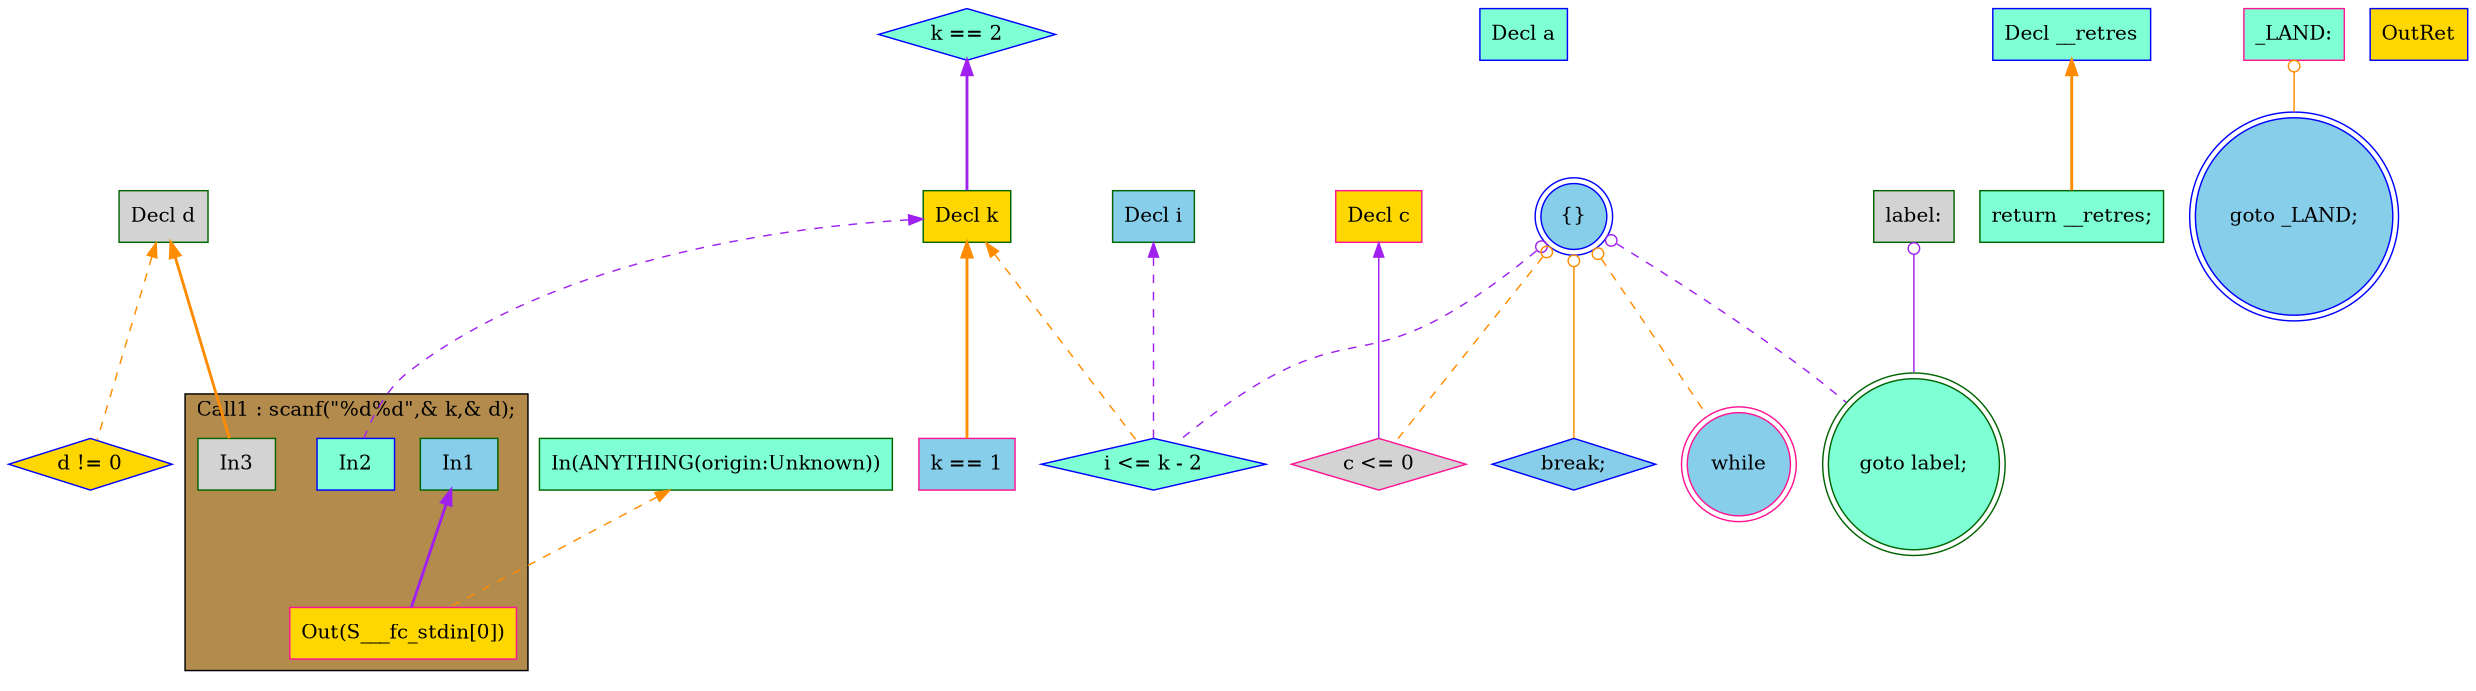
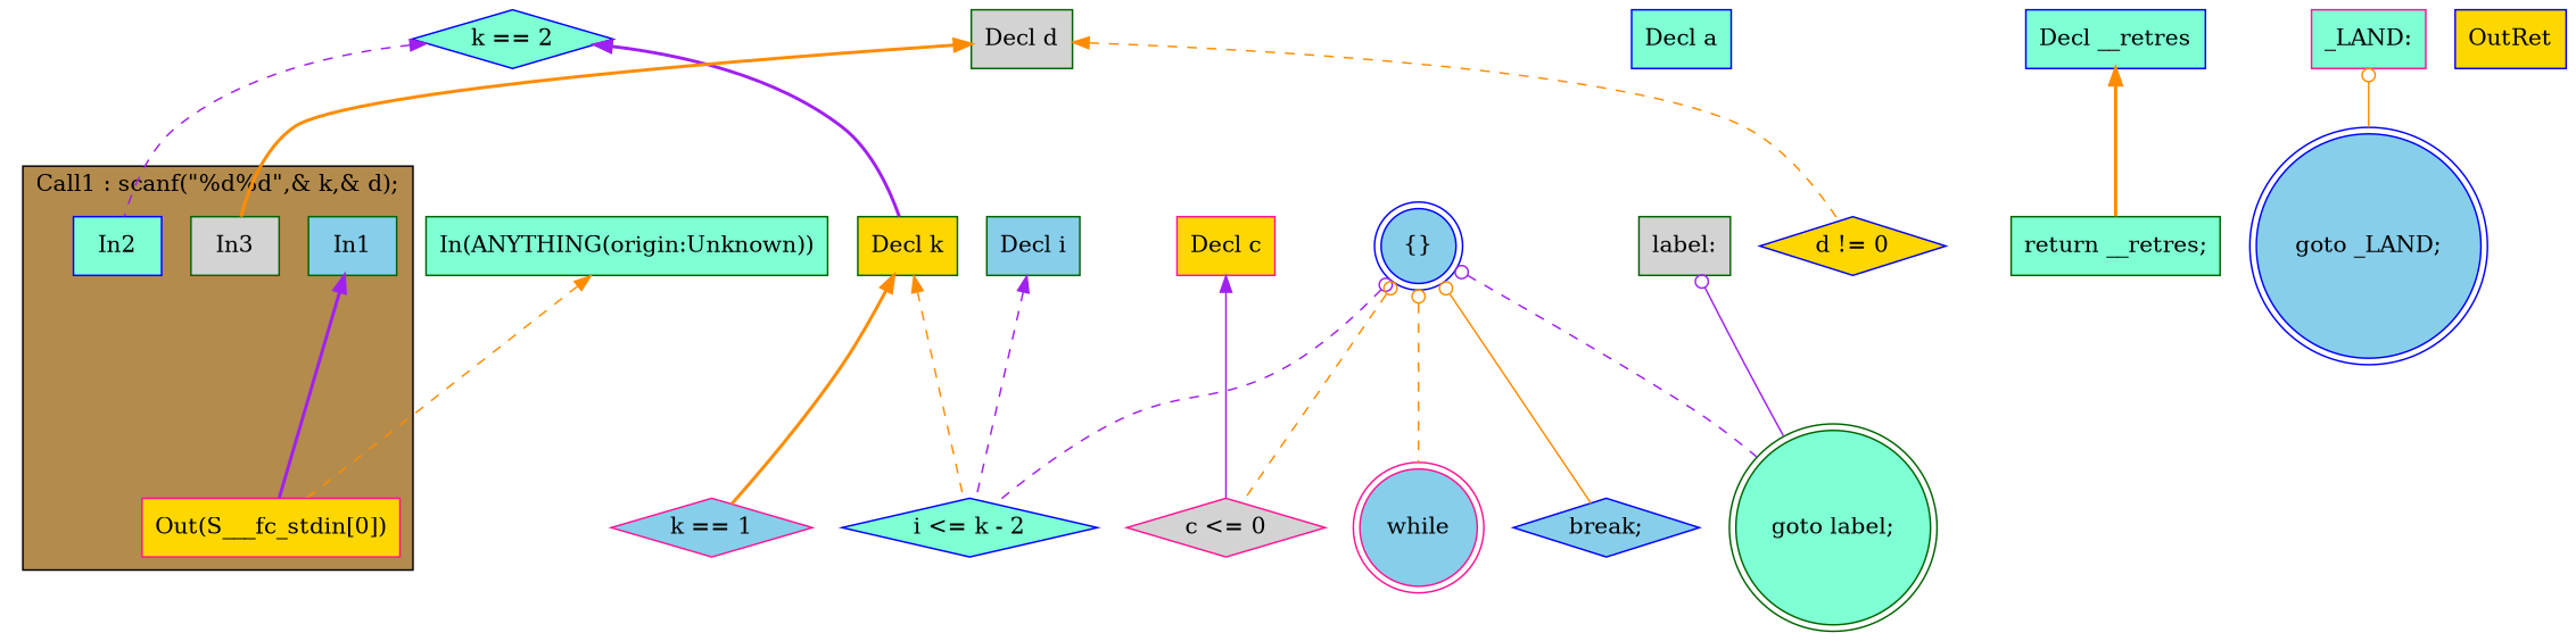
  digraph {
    rankdir=TB
    node [color=blue fillcolor=aquamarine shape=box style=filled]
    edge [color=darkorange dir=back style=dashed]
    n1 [color=darkgreen fillcolor=skyblue label=In1]
    n2 [label=In2]
    n3 [color=darkgreen fillcolor=lightgrey label=In3]
    n4 [color=deeppink fillcolor=gold label="Out(S___fc_stdin[0])"]
    n5 [color=darkgreen fillcolor=gold label="Decl k"]
-   n6 [color=deeppink fillcolor=skyblue label="k == 1"]
+   n6 [color=deeppink fillcolor=skyblue label="k == 1" shape=diamond]
    n7 [label="i <= k - 2" shape=diamond]
    n8 [label="k == 2" shape=diamond]
    n9 [color=darkgreen fillcolor=lightgrey label="Decl d"]
    n10 [fillcolor=gold label="d != 0" shape=diamond]
    n11 [color=darkgreen fillcolor=skyblue label="Decl i"]
    n12 [color=deeppink fillcolor=gold label="Decl c"]
    n13 [color=deeppink fillcolor=lightgrey label="c <= 0" shape=diamond]
    n14 [label="Decl a"]
    n15 [label="Decl __retres"]
    n16 [color=darkgreen label="return __retres;"]
    n17 [fillcolor=skyblue label="goto _LAND;" shape=doublecircle]
    n18 [color=deeppink label="_LAND:"]
    n19 [fillcolor=skyblue label="{}" shape=doublecircle]
    n20 [color=darkgreen label="goto label;" shape=doublecircle]
    n21 [color=deeppink fillcolor=skyblue label=while shape=doublecircle]
    n22 [fillcolor=skyblue label="break;" shape=diamond]
    n23 [color=darkgreen fillcolor=lightgrey label="label:"]
    n24 [fillcolor=gold label=OutRet]
    n25 [color=darkgreen label="In(ANYTHING(origin:Unknown))"]
    subgraph cluster_1 {
      fillcolor="#B38B4D"
      label="Call1 : scanf(\"%d%d\",& k,& d);"
      style=filled
      n1
      n2
      n3
      n4
    }
    n1 -> n4 [color=purple style=bold]
-   n5 -> n2 [color=purple]
+   n8 -> n2 [color=purple]
    n5 -> n6 [style=bold]
    n5 -> n7
    n8 -> n5 [color=purple style=bold]
    n9 -> n3 [style=bold]
    n9 -> n10
    n11 -> n7 [color=purple]
    n12 -> n13 [color=purple style=solid]
    n15 -> n16 [style=bold]
    n18 -> n17 [arrowtail=odot style=solid]
    n19 -> n7 [arrowtail=odot color=purple]
    n19 -> n13 [arrowtail=odot]
    n19 -> n20 [arrowtail=odot color=purple]
    n19 -> n21 [arrowtail=odot]
    n19 -> n22 [arrowtail=odot style=solid]
    n23 -> n20 [arrowtail=odot color=purple style=solid]
    n25 -> n4
  }
